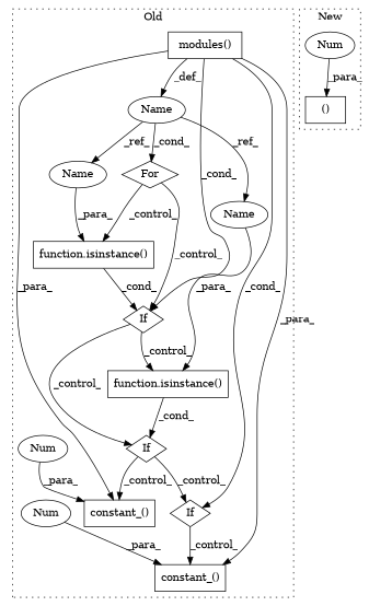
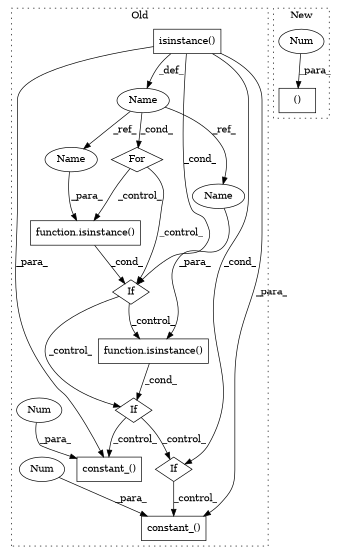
  digraph {
    node [a=75 l=1 shape=box]
    n1 [l="11,1" label="function.isinstance()" s="2629,2652"]
    n2 [a=87 label=Name s=2593 shape=ellipse]
    n3 [a=96 l="3,18" label=If s="2626,2653" shape=diamond]
    n4 [a=107 l="4,14" label=For s="2589,2612" shape=diamond]
-   n5 [l=14 label="modules()" s=2598]
+   n5 [l=14 label="isinstance()" s=2598]
    n6 [a=96 l="0,18" label=If s="2721,2783" shape=diamond]
    n7 [l="18,1" label="constant_()" s="2985,3012"]
    n8 [a=96 l="0,18" label=If s="2894,2918" shape=diamond]
    n9 [l="18,1" label="constant_()" s="2848,2875"]
    n10 [l="11,1" label="function.isinstance()" s="2754,2782"]
    n11 [a=76 label=Num s=2874 shape=ellipse]
    n12 [a=76 label=Num s=3011 shape=ellipse]
    n13 [a=87 label=Name s=2765 shape=ellipse]
    n14 [a=87 label=Name s=2640 shape=ellipse]
    n15 [a=54 l=3 label="()" s=2332]
    n16 [a=76 label=Num s=2334 shape=ellipse]
    subgraph cluster_1 {
      label=Old
      style=dotted
      n1
      n2
      n3
      n4
      n5
      n6
      n7
      n8
      n9
      n10
      n11
      n12
      n13
      n14
    }
    subgraph cluster_2 {
      label=New
      style=dotted
      n15
      n16
    }
    n1 -> n3 [label=_cond_]
    n2 -> n4 [label=_cond_]
    n2 -> n13 [label=_ref_]
    n2 -> n14 [label=_ref_]
    n3 -> n6 [label=_control_]
    n3 -> n10 [label=_control_]
    n4 -> n1 [label=_control_]
    n4 -> n3 [label=_control_]
    n5 -> n2 [label=_def_]
    n5 -> n3 [label=_cond_]
    n5 -> n7 [label=_para_]
    n5 -> n8 [label=_cond_]
    n5 -> n9 [label=_para_]
    n6 -> n8 [label=_control_]
    n6 -> n9 [label=_control_]
    n8 -> n7 [label=_control_]
    n10 -> n6 [label=_cond_]
    n11 -> n9 [label=_para_]
    n12 -> n7 [label=_para_]
    n13 -> n10 [label=_para_]
    n14 -> n1 [label=_para_]
    n16 -> n15 [label=_para_]
  }
